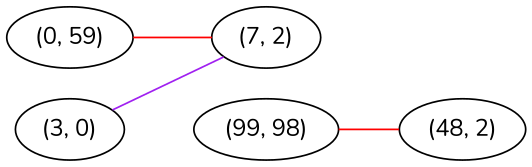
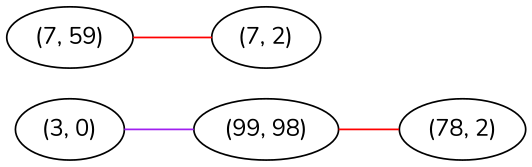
  graph {
    fontname=Nunito
    rankdir=LR
    node [fontname=Nunito]
    edge [color=red fontname=Nunito weight=1]
    n1 [label="(3, 0)"]
    "(7, 2)"
-   "(7, 59)" [label="(0, 59)"]
+   "(7, 59)"
    "(99, 98)"
-   "(78, 2)" [label="(48, 2)"]
-   n1 -- "(7, 2)" [color=purple weight=4]
+   "(78, 2)"
+   n1 -- "(99, 98)" [color=purple weight=4]
    "(7, 59)" -- "(7, 2)"
    "(99, 98)" -- "(78, 2)"
  }
